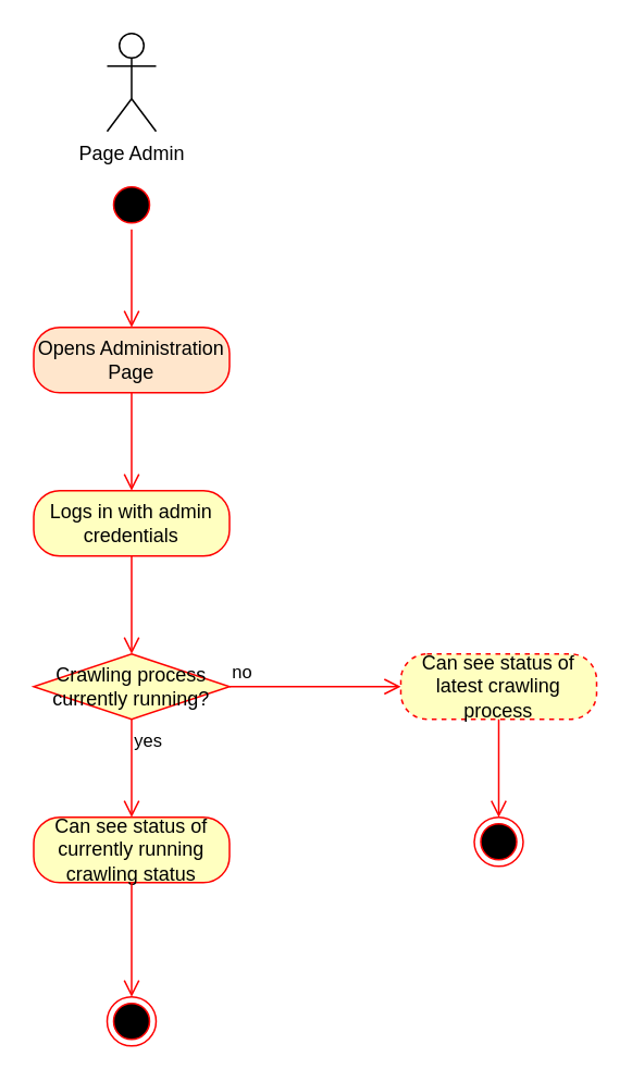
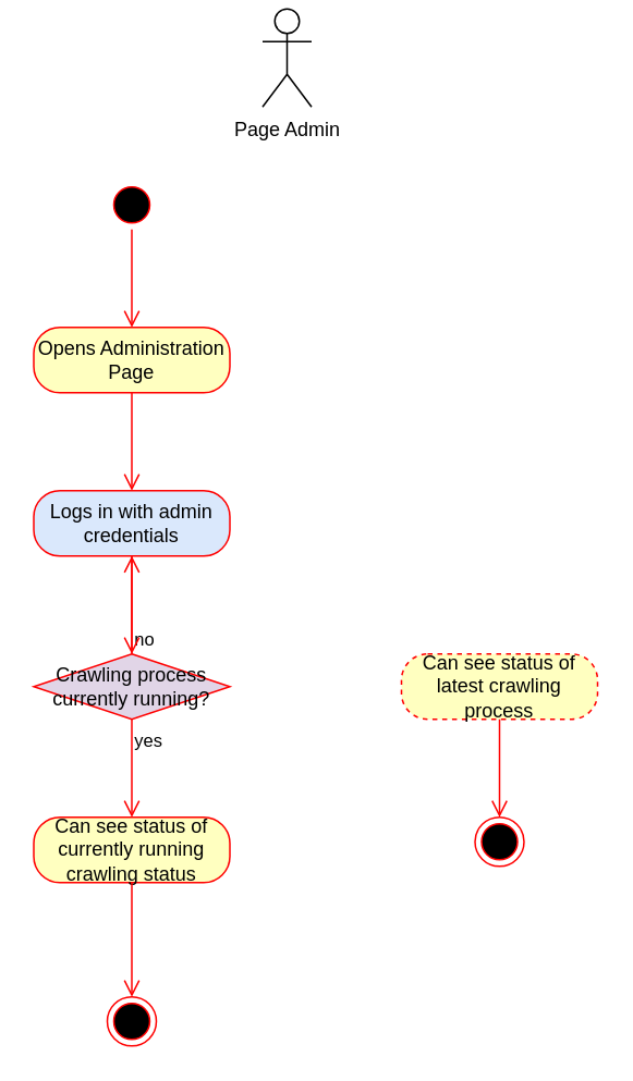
  <mxCell id="0" />
  <mxCell id="1" parent="0" />
  <mxCell id="2" value="" style="ellipse;html=1;shape=startState;fillColor=#000000;strokeColor=#ff0000;" vertex="1" parent="1"><mxGeometry x="65" y="110" width="30" height="30" as="geometry" /></mxCell>
  <mxCell id="3" value="" style="edgeStyle=orthogonalEdgeStyle;html=1;verticalAlign=bottom;endArrow=open;endSize=8;strokeColor=#ff0000;" edge="1" source="2" parent="1"><mxGeometry relative="1" as="geometry"><mxPoint x="80" y="200" as="targetPoint" /></mxGeometry></mxCell>
- <mxCell id="4" value="Page Admin" style="shape=umlActor;verticalLabelPosition=bottom;verticalAlign=top;html=1;" vertex="1" parent="1"><mxGeometry x="65" y="20" width="30" height="60" as="geometry" /></mxCell>
- <mxCell id="5" value="Opens Administration Page" style="rounded=1;whiteSpace=wrap;html=1;arcSize=40;fontColor=#000000;fillColor=#ffe6cc;strokeColor=#ff0000;" vertex="1" parent="1"><mxGeometry x="20" y="200" width="120" height="40" as="geometry" /></mxCell>
+ <mxCell id="4" value="Page Admin" style="shape=umlActor;verticalLabelPosition=bottom;verticalAlign=top;html=1;" vertex="1" parent="1"><mxGeometry x="160" y="5" width="30" height="60" as="geometry" /></mxCell>
+ <mxCell id="5" value="Opens Administration Page" style="rounded=1;whiteSpace=wrap;html=1;arcSize=40;fontColor=#000000;fillColor=#ffffc0;strokeColor=#ff0000;" vertex="1" parent="1"><mxGeometry x="20" y="200" width="120" height="40" as="geometry" /></mxCell>
  <mxCell id="6" value="" style="edgeStyle=orthogonalEdgeStyle;html=1;verticalAlign=bottom;endArrow=open;endSize=8;strokeColor=#ff0000;" edge="1" source="5" parent="1"><mxGeometry relative="1" as="geometry"><mxPoint x="80" y="300" as="targetPoint" /></mxGeometry></mxCell>
- <mxCell id="7" value="Crawling process currently running?" style="rhombus;whiteSpace=wrap;html=1;fillColor=#ffffc0;strokeColor=#ff0000;" vertex="1" parent="1"><mxGeometry x="20" y="400" width="120" height="40" as="geometry" /></mxCell>
- <mxCell id="8" value="no" style="edgeStyle=orthogonalEdgeStyle;html=1;align=left;verticalAlign=bottom;endArrow=open;endSize=8;strokeColor=#ff0000;entryX=0;entryY=0.5;entryDx=0;entryDy=0;" edge="1" source="7" parent="1" target="10"><mxGeometry x="-1" relative="1" as="geometry"><mxPoint x="240" y="420" as="targetPoint" /></mxGeometry></mxCell>
+ <mxCell id="7" value="Crawling process currently running?" style="rhombus;whiteSpace=wrap;html=1;fillColor=#e1d5e7;strokeColor=#ff0000;" vertex="1" parent="1"><mxGeometry x="20" y="400" width="120" height="40" as="geometry" /></mxCell>
+ <mxCell id="8" value="no" style="edgeStyle=orthogonalEdgeStyle;html=1;align=left;verticalAlign=bottom;endArrow=open;endSize=8;strokeColor=#ff0000;" edge="1" source="7" parent="1" target="16"><mxGeometry x="-1" relative="1" as="geometry"><mxPoint x="240" y="420" as="targetPoint" /></mxGeometry></mxCell>
  <mxCell id="9" value="yes" style="edgeStyle=orthogonalEdgeStyle;html=1;align=left;verticalAlign=top;endArrow=open;endSize=8;strokeColor=#ff0000;" edge="1" source="7" parent="1"><mxGeometry x="-1" relative="1" as="geometry"><mxPoint x="80" y="500" as="targetPoint" /></mxGeometry></mxCell>
  <mxCell id="10" value="Can see status of latest crawling process" style="rounded=1;whiteSpace=wrap;html=1;arcSize=40;fontColor=#000000;fillColor=#ffffc0;strokeColor=#ff0000;dashed=1;" vertex="1" parent="1"><mxGeometry x="245" y="400" width="120" height="40" as="geometry" /></mxCell>
  <mxCell id="11" value="" style="edgeStyle=orthogonalEdgeStyle;html=1;verticalAlign=bottom;endArrow=open;endSize=8;strokeColor=#ff0000;" edge="1" source="10" parent="1"><mxGeometry relative="1" as="geometry"><mxPoint x="305" y="500" as="targetPoint" /></mxGeometry></mxCell>
  <mxCell id="12" value="" style="ellipse;html=1;shape=endState;fillColor=#000000;strokeColor=#ff0000;" vertex="1" parent="1"><mxGeometry x="290" y="500" width="30" height="30" as="geometry" /></mxCell>
  <mxCell id="13" value="Can see status of currently running crawling status" style="rounded=1;whiteSpace=wrap;html=1;arcSize=40;fontColor=#000000;fillColor=#ffffc0;strokeColor=#ff0000;" vertex="1" parent="1"><mxGeometry x="20" y="500" width="120" height="40" as="geometry" /></mxCell>
  <mxCell id="14" value="" style="edgeStyle=orthogonalEdgeStyle;html=1;verticalAlign=bottom;endArrow=open;endSize=8;strokeColor=#ff0000;entryX=0.5;entryY=0;entryDx=0;entryDy=0;" edge="1" source="13" parent="1" target="15"><mxGeometry relative="1" as="geometry"><mxPoint x="79" y="608" as="targetPoint" /></mxGeometry></mxCell>
  <mxCell id="15" value="" style="ellipse;html=1;shape=endState;fillColor=#000000;strokeColor=#ff0000;" vertex="1" parent="1"><mxGeometry x="65" y="610" width="30" height="30" as="geometry" /></mxCell>
- <mxCell id="16" value="Logs in with admin credentials" style="rounded=1;whiteSpace=wrap;html=1;arcSize=40;fontColor=#000000;fillColor=#ffffc0;strokeColor=#ff0000;" vertex="1" parent="1"><mxGeometry x="20" y="300" width="120" height="40" as="geometry" /></mxCell>
+ <mxCell id="16" value="Logs in with admin credentials" style="rounded=1;whiteSpace=wrap;html=1;arcSize=40;fontColor=#000000;fillColor=#dae8fc;strokeColor=#ff0000;" vertex="1" parent="1"><mxGeometry x="20" y="300" width="120" height="40" as="geometry" /></mxCell>
  <mxCell id="17" value="" style="edgeStyle=orthogonalEdgeStyle;html=1;verticalAlign=bottom;endArrow=open;endSize=8;strokeColor=#ff0000;" edge="1" source="16" parent="1"><mxGeometry relative="1" as="geometry"><mxPoint x="80" y="400" as="targetPoint" /></mxGeometry></mxCell>
